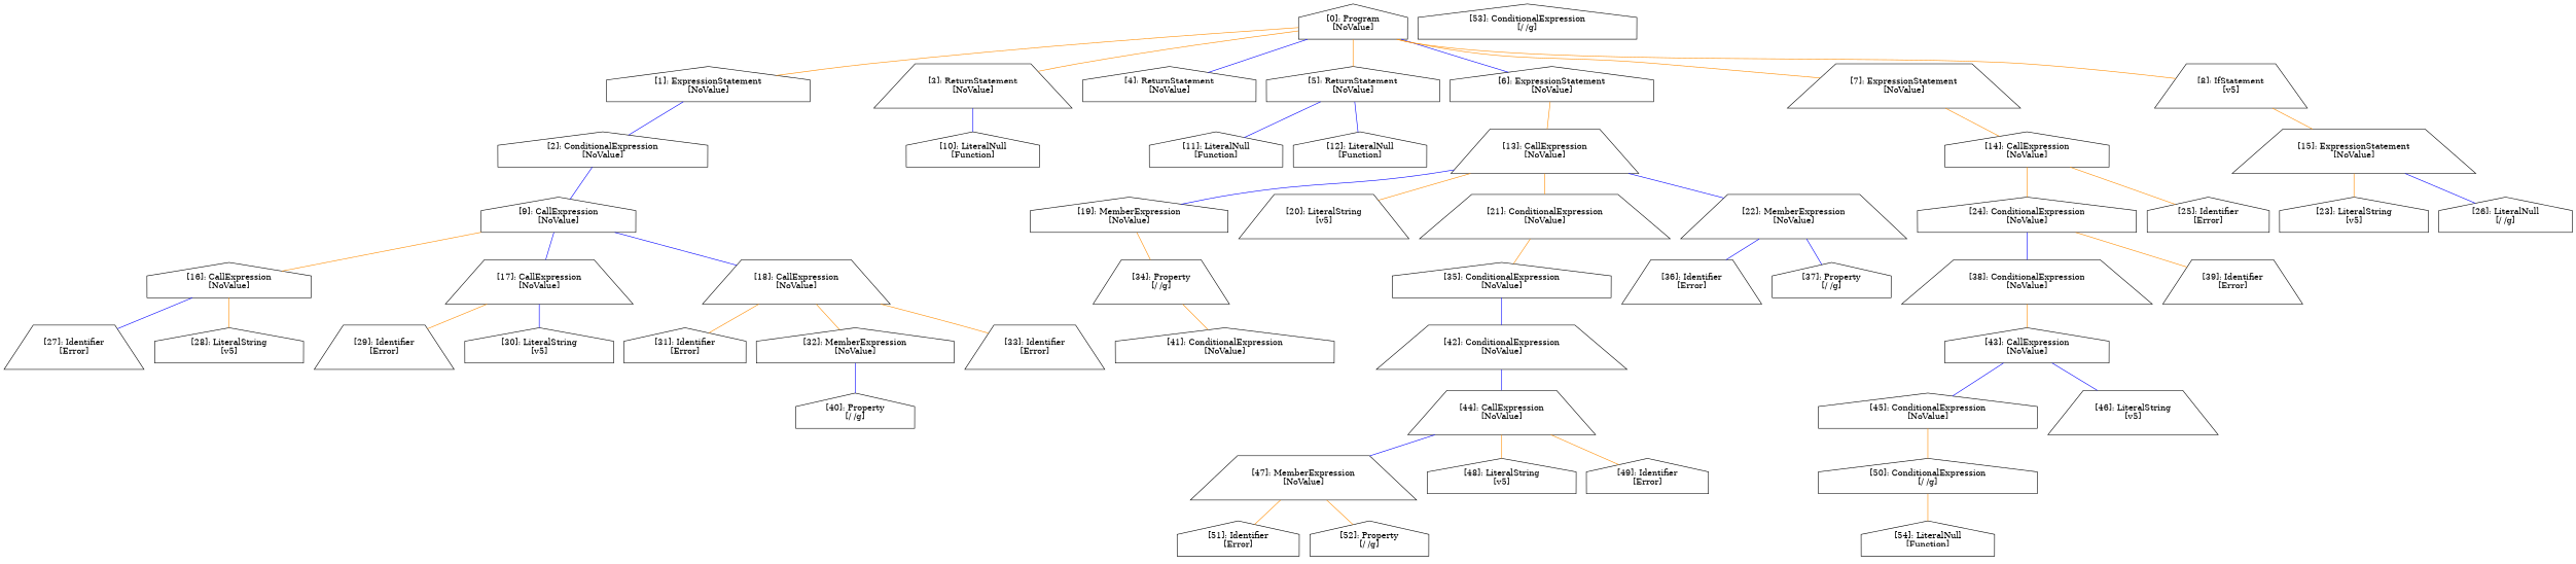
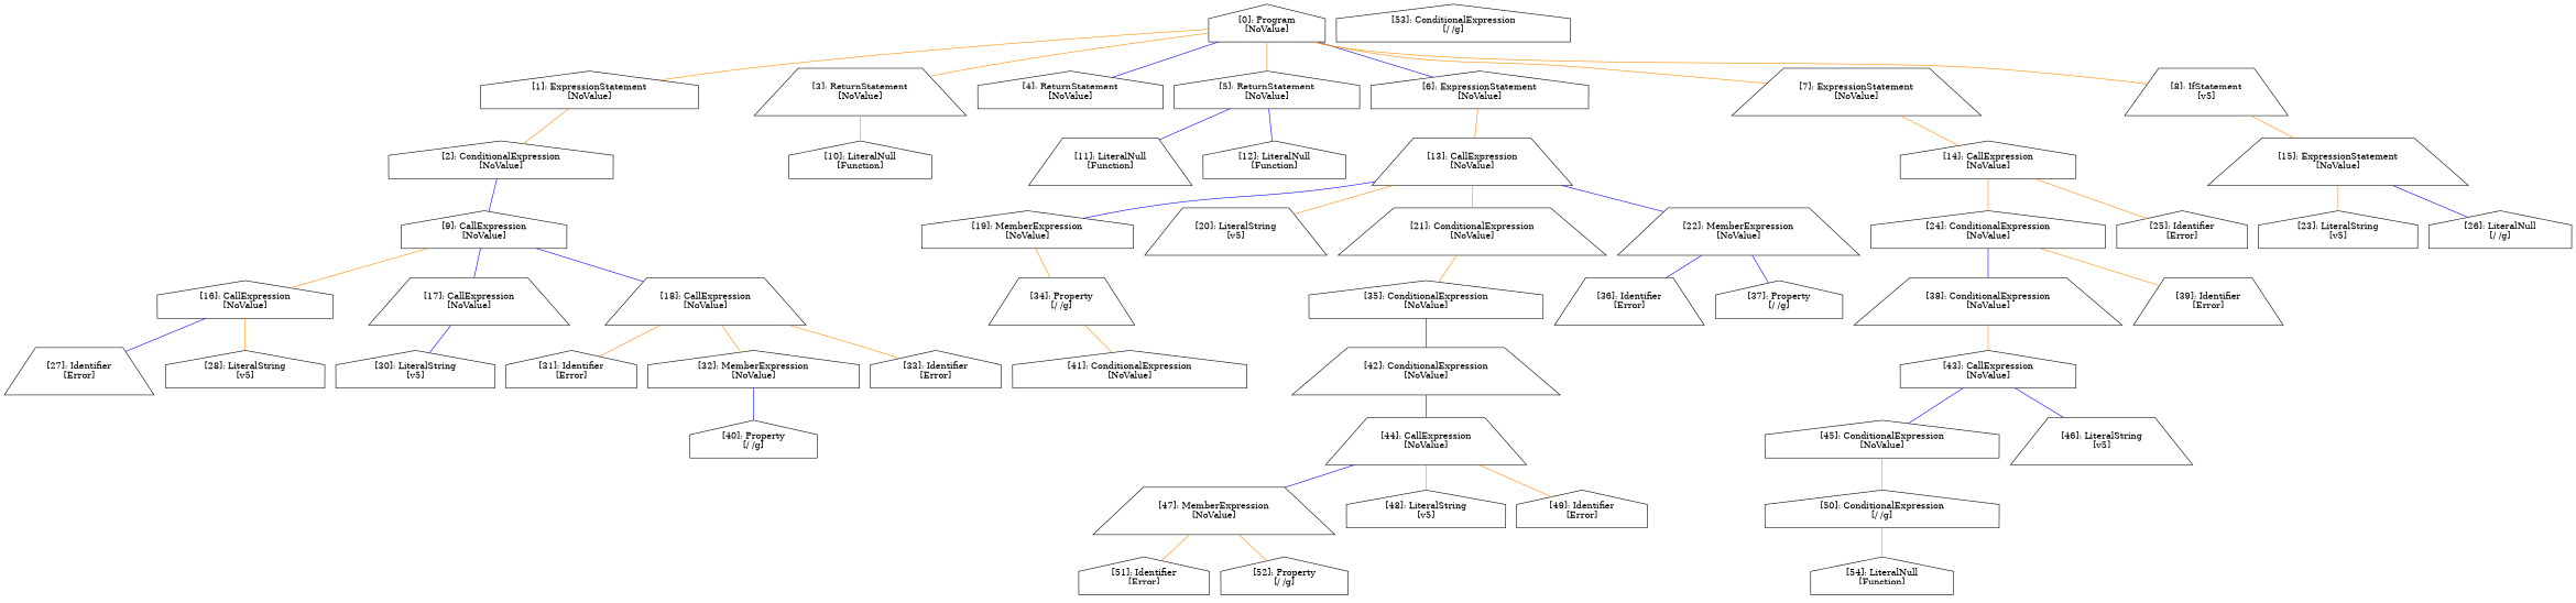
  graph {
    node [shape=house]
    edge [color=darkorange]
    n1 [label="[0]: Program\n[NoValue]"]
    n2 [label="[1]: ExpressionStatement\n[NoValue]"]
    n3 [label="[3]: ReturnStatement\n[NoValue]" shape=trapezium]
    n4 [label="[4]: ReturnStatement\n[NoValue]"]
    n5 [label="[5]: ReturnStatement\n[NoValue]"]
    n6 [label="[6]: ExpressionStatement\n[NoValue]"]
    n7 [label="[7]: ExpressionStatement\n[NoValue]" shape=trapezium]
    n8 [label="[8]: IfStatement\n[v5]" shape=trapezium]
    n9 [label="[2]: ConditionalExpression\n[NoValue]"]
    n10 [label="[10]: LiteralNull\n[Function]"]
-   n11 [label="[11]: LiteralNull\n[Function]"]
+   n11 [label="[11]: LiteralNull\n[Function]" shape=trapezium]
    n12 [label="[12]: LiteralNull\n[Function]"]
    n13 [label="[13]: CallExpression\n[NoValue]" shape=trapezium]
    n14 [label="[14]: CallExpression\n[NoValue]"]
    n15 [label="[15]: ExpressionStatement\n[NoValue]" shape=trapezium]
    n16 [label="[9]: CallExpression\n[NoValue]"]
    n17 [label="[16]: CallExpression\n[NoValue]"]
    n18 [label="[17]: CallExpression\n[NoValue]" shape=trapezium]
    n19 [label="[18]: CallExpression\n[NoValue]" shape=trapezium]
    n20 [label="[19]: MemberExpression\n[NoValue]"]
    n21 [label="[20]: LiteralString\n[v5]" shape=trapezium]
    n22 [label="[21]: ConditionalExpression\n[NoValue]" shape=trapezium]
    n23 [label="[22]: MemberExpression\n[NoValue]" shape=trapezium]
    n24 [label="[24]: ConditionalExpression\n[NoValue]"]
    n25 [label="[25]: Identifier\n[Error]"]
    n26 [label="[23]: LiteralString\n[v5]"]
    n27 [label="[26]: LiteralNull\n[/ /g]"]
    n28 [label="[27]: Identifier\n[Error]" shape=trapezium]
    n29 [label="[28]: LiteralString\n[v5]"]
-   n30 [label="[29]: Identifier\n[Error]" shape=trapezium]
    n31 [label="[30]: LiteralString\n[v5]"]
    n32 [label="[31]: Identifier\n[Error]"]
    n33 [label="[32]: MemberExpression\n[NoValue]"]
-   n34 [label="[33]: Identifier\n[Error]" shape=trapezium]
+   n34 [label="[33]: Identifier\n[Error]"]
    n35 [label="[34]: Property\n[/ /g]" shape=trapezium]
    n36 [label="[35]: ConditionalExpression\n[NoValue]"]
    n37 [label="[36]: Identifier\n[Error]" shape=trapezium]
    n38 [label="[37]: Property\n[/ /g]"]
    n39 [label="[38]: ConditionalExpression\n[NoValue]" shape=trapezium]
    n40 [label="[39]: Identifier\n[Error]" shape=trapezium]
    n41 [label="[40]: Property\n[/ /g]"]
    n42 [label="[41]: ConditionalExpression\n[NoValue]"]
    n43 [label="[42]: ConditionalExpression\n[NoValue]" shape=trapezium]
    n44 [label="[43]: CallExpression\n[NoValue]"]
    n45 [label="[44]: CallExpression\n[NoValue]" shape=trapezium]
    n46 [label="[45]: ConditionalExpression\n[NoValue]"]
    n47 [label="[46]: LiteralString\n[v5]" shape=trapezium]
    n48 [label="[47]: MemberExpression\n[NoValue]" shape=trapezium]
    n49 [label="[48]: LiteralString\n[v5]"]
    n50 [label="[49]: Identifier\n[Error]"]
    n51 [label="[50]: ConditionalExpression\n[/ /g]"]
    n52 [label="[51]: Identifier\n[Error]"]
    n53 [label="[52]: Property\n[/ /g]"]
    n54 [label="[54]: LiteralNull\n[Function]"]
    n55 [label="[53]: ConditionalExpression\n[/ /g]"]
    n1 -- n2
    n1 -- n3
    n1 -- n4 [color=blue]
    n1 -- n5
    n1 -- n6 [color=blue]
    n1 -- n7
    n1 -- n8
-   n2 -- n9 [color=blue]
-   n3 -- n10 [color=blue]
+   n2 -- n9
+   n3 -- n10
    n5 -- n11 [color=blue]
    n5 -- n12 [color=blue]
    n6 -- n13
    n7 -- n14
    n8 -- n15
    n9 -- n16 [color=blue]
    n13 -- n20 [color=blue]
    n13 -- n21
    n13 -- n22
    n13 -- n23 [color=blue]
    n14 -- n24
    n14 -- n25
    n15 -- n26
    n15 -- n27 [color=blue]
    n16 -- n17
    n16 -- n18 [color=blue]
    n16 -- n19 [color=blue]
    n17 -- n28 [color=blue]
    n17 -- n29
-   n18 -- n30
    n18 -- n31 [color=blue]
    n19 -- n32
    n19 -- n33
    n19 -- n34
    n20 -- n35
    n22 -- n36
    n23 -- n37 [color=blue]
    n23 -- n38 [color=blue]
    n24 -- n39 [color=blue]
    n24 -- n40
    n33 -- n41 [color=blue]
    n35 -- n42
    n36 -- n43 [color=blue]
    n39 -- n44
    n43 -- n45 [color=blue]
    n44 -- n46 [color=blue]
    n44 -- n47 [color=blue]
    n45 -- n48 [color=blue]
    n45 -- n49
    n45 -- n50
    n46 -- n51
    n48 -- n52
    n48 -- n53
    n51 -- n54
  }
